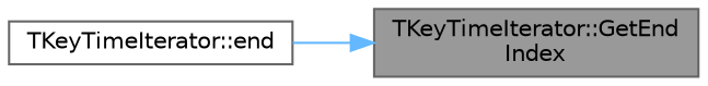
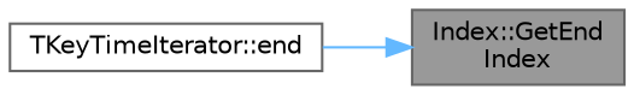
  digraph {
    rankdir=RL
    node [fontname=Helvetica fontsize=10 shape=box style=filled]
-   n1 [color=gray40 fillcolor=grey60 fontcolor=black height=0.2 label="TKeyTimeIterator::GetEnd\lIndex" width=0.4]
+   n1 [color=gray40 fillcolor=grey60 fontcolor=black height=0.2 label="Index::GetEnd\lIndex" width=0.4]
    n2 [color=grey40 fillcolor=white height=0.2 label="TKeyTimeIterator::end" width=0.4]
    n1 -> n2 [color=steelblue1 dir=back fontname=Helvetica fontsize=10 labelfontname=Helvetica labelfontsize=10 style=solid]
  }
